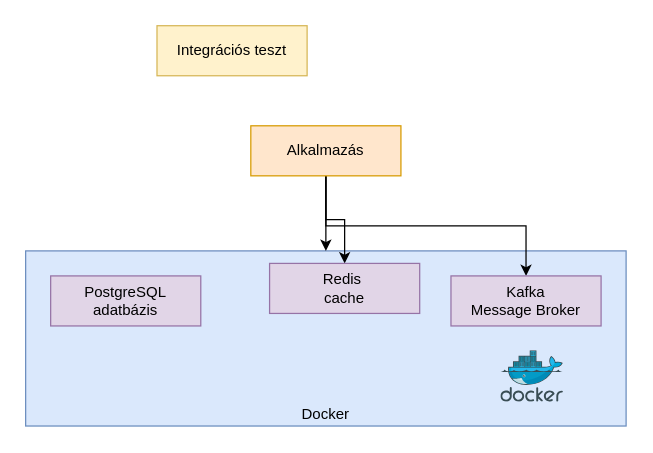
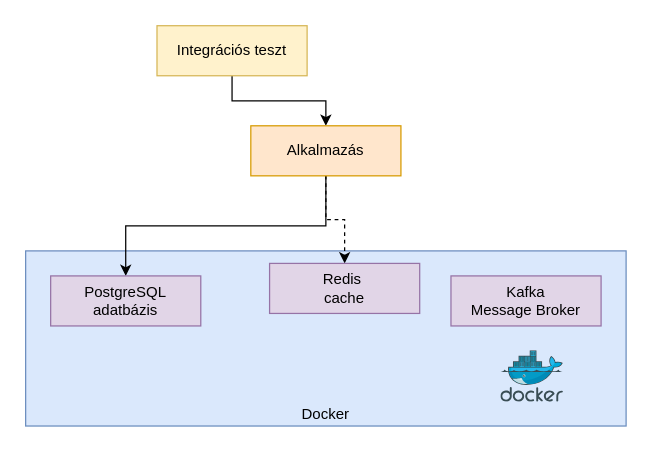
  <mxCell id="0" />
  <mxCell id="1" parent="0" />
  <mxCell id="2" value="Docker" style="rounded=0;whiteSpace=wrap;html=1;verticalAlign=bottom;fillColor=#dae8fc;strokeColor=#6c8ebf;" parent="1" vertex="1"><mxGeometry x="20" y="200" width="480" height="140" as="geometry" /></mxCell>
+ <mxCell id="3" style="edgeStyle=orthogonalEdgeStyle;rounded=0;orthogonalLoop=1;jettySize=auto;html=1;exitX=0.5;exitY=1;exitDx=0;exitDy=0;" parent="1" source="4" target="8" edge="1"><mxGeometry relative="1" as="geometry" /></mxCell>
  <mxCell id="4" value="Integrációs teszt" style="rounded=0;whiteSpace=wrap;html=1;fillColor=#fff2cc;strokeColor=#d6b656;" parent="1" vertex="1"><mxGeometry x="125" y="20" width="120" height="40" as="geometry" /></mxCell>
- <mxCell id="5" style="edgeStyle=orthogonalEdgeStyle;rounded=0;orthogonalLoop=1;jettySize=auto;html=1;exitX=0.5;exitY=1;exitDx=0;exitDy=0;" parent="1" source="8" target="2" edge="1"><mxGeometry relative="1" as="geometry"><mxPoint x="260" y="180" as="sourcePoint" /></mxGeometry></mxCell>
- <mxCell id="6" style="edgeStyle=orthogonalEdgeStyle;rounded=0;orthogonalLoop=1;jettySize=auto;html=1;exitX=0.5;exitY=1;exitDx=0;exitDy=0;entryX=0.5;entryY=0;entryDx=0;entryDy=0;" parent="1" source="8" target="10" edge="1"><mxGeometry relative="1" as="geometry"><mxPoint x="260" y="180" as="sourcePoint" /></mxGeometry></mxCell>
- <mxCell id="7" style="edgeStyle=orthogonalEdgeStyle;rounded=0;orthogonalLoop=1;jettySize=auto;html=1;exitX=0.5;exitY=1;exitDx=0;exitDy=0;entryX=0.5;entryY=0;entryDx=0;entryDy=0;" parent="1" source="8" target="11" edge="1"><mxGeometry relative="1" as="geometry"><mxPoint x="260" y="180" as="sourcePoint" /></mxGeometry></mxCell>
+ <mxCell id="5" style="edgeStyle=orthogonalEdgeStyle;rounded=0;orthogonalLoop=1;jettySize=auto;html=1;exitX=0.5;exitY=1;exitDx=0;exitDy=0;entryX=0.5;entryY=0;entryDx=0;entryDy=0;" parent="1" source="8" target="9" edge="1"><mxGeometry relative="1" as="geometry"><mxPoint x="260" y="180" as="sourcePoint" /></mxGeometry></mxCell>
+ <mxCell id="6" style="edgeStyle=orthogonalEdgeStyle;rounded=0;orthogonalLoop=1;jettySize=auto;html=1;exitX=0.5;exitY=1;exitDx=0;exitDy=0;entryX=0.5;entryY=0;entryDx=0;entryDy=0;dashed=1;" parent="1" source="8" target="10" edge="1"><mxGeometry relative="1" as="geometry"><mxPoint x="260" y="180" as="sourcePoint" /></mxGeometry></mxCell>
  <mxCell id="8" value="Alkalmazás" style="rounded=0;whiteSpace=wrap;html=1;fillColor=#ffe6cc;strokeColor=#d79b00;" parent="1" vertex="1"><mxGeometry x="200" y="100" width="120" height="40" as="geometry" /></mxCell>
  <mxCell id="9" value="PostgreSQL adatbázis" style="rounded=0;whiteSpace=wrap;html=1;fillColor=#e1d5e7;strokeColor=#9673a6;" parent="1" vertex="1"><mxGeometry x="40" y="220" width="120" height="40" as="geometry" /></mxCell>
  <mxCell id="10" value="Redis&amp;nbsp;&lt;div&gt;cache&lt;/div&gt;" style="rounded=0;whiteSpace=wrap;html=1;fillColor=#e1d5e7;strokeColor=#9673a6;" parent="1" vertex="1"><mxGeometry x="215" y="210" width="120" height="40" as="geometry" /></mxCell>
  <mxCell id="11" value="Kafka&lt;div&gt;Message Broker&lt;/div&gt;" style="rounded=0;whiteSpace=wrap;html=1;fillColor=#e1d5e7;strokeColor=#9673a6;" parent="1" vertex="1"><mxGeometry x="360" y="220" width="120" height="40" as="geometry" /></mxCell>
  <mxCell id="12" value="" style="image;sketch=0;aspect=fixed;html=1;points=[];align=center;fontSize=12;image=img/lib/mscae/Docker.svg;" parent="1" vertex="1"><mxGeometry x="400" y="280" width="50" height="41" as="geometry" /></mxCell>
